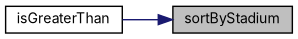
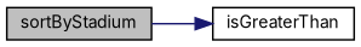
  digraph {
    rankdir=LR
    fontname=Inter
    node [color=black fontname=Inter fontsize=10 shape=record style=filled]
    n1 [fillcolor=grey75 fontcolor=black height=0.2 label=sortByStadium width=0.4]
    n2 [fillcolor=white height=0.2 label=isGreaterThan width=0.4]
-   n2 -> n1 [color=midnightblue fontname=Inter fontsize=10 labelfontname=Helvetica labelfontsize=10 style=solid]
+   n1 -> n2 [color=midnightblue fontname=Inter fontsize=10 labelfontname=Helvetica labelfontsize=10 style=solid]
  }
